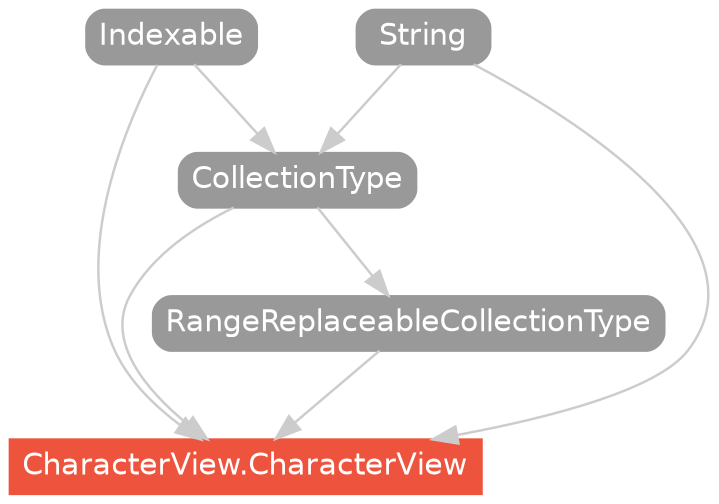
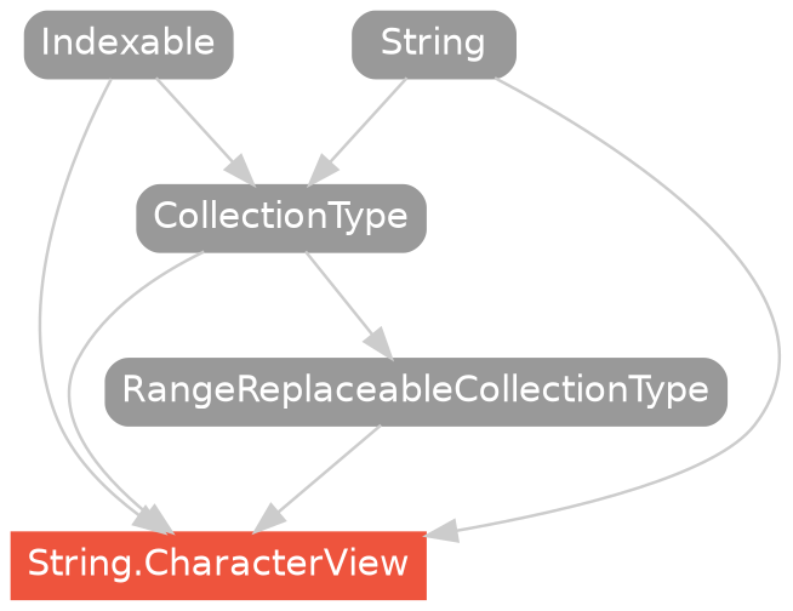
  strict digraph {
    node [color="#999999" fillcolor="#999999" fontcolor=white fontname=Helvetica fontsize=12 margin="0.07,0.05" shape=box style="filled,rounded"]
    edge [color="#cccccc"]
-   "String.CharacterView" [color="#ee543d" fillcolor="#ee543d" height=0.3 style=filled label="CharacterView.CharacterView"]
+   "String.CharacterView" [color="#ee543d" fillcolor="#ee543d" height=0.3 style=filled]
    CollectionType [height=0.3]
    RangeReplaceableCollectionType [height=0.3]
    Indexable [height=0.3]
    n5 [height=0.3 label=String]
    subgraph sub_1 {
      rank=max
      "String.CharacterView"
    }
    CollectionType -> "String.CharacterView"
    CollectionType -> RangeReplaceableCollectionType
    RangeReplaceableCollectionType -> "String.CharacterView"
    Indexable -> "String.CharacterView"
    Indexable -> CollectionType
    n5 -> "String.CharacterView"
    n5 -> CollectionType
  }
